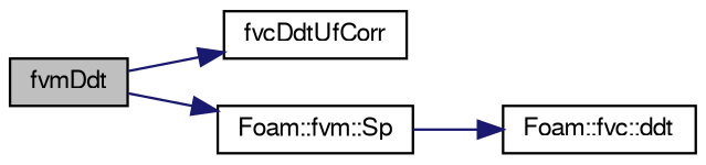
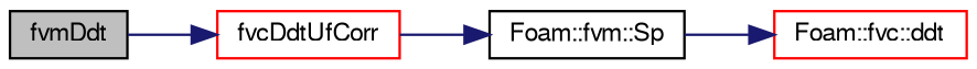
  digraph {
    rankdir=LR
    node [color=black fontname=FreeSans fontsize=10 shape=record]
    edge [color=midnightblue fontname=FreeSans fontsize=10 labelfontname=FreeSans labelfontsize=10 style=solid]
    n1 [fillcolor=grey75 fontcolor=black height=0.2 label=fvmDdt style=filled width=0.4]
-   n2 [height=0.2 label=fvcDdtUfCorr width=0.4]
+   n2 [color=red height=0.2 label=fvcDdtUfCorr width=0.4]
    n3 [height=0.2 label="Foam::fvm::Sp" width=0.4]
-   n4 [height=0.2 label="Foam::fvc::ddt" width=0.4]
+   n4 [color=red height=0.2 label="Foam::fvc::ddt" width=0.4]
    n1 -> n2
-   n1 -> n3
+   n2 -> n3
    n3 -> n4
  }
